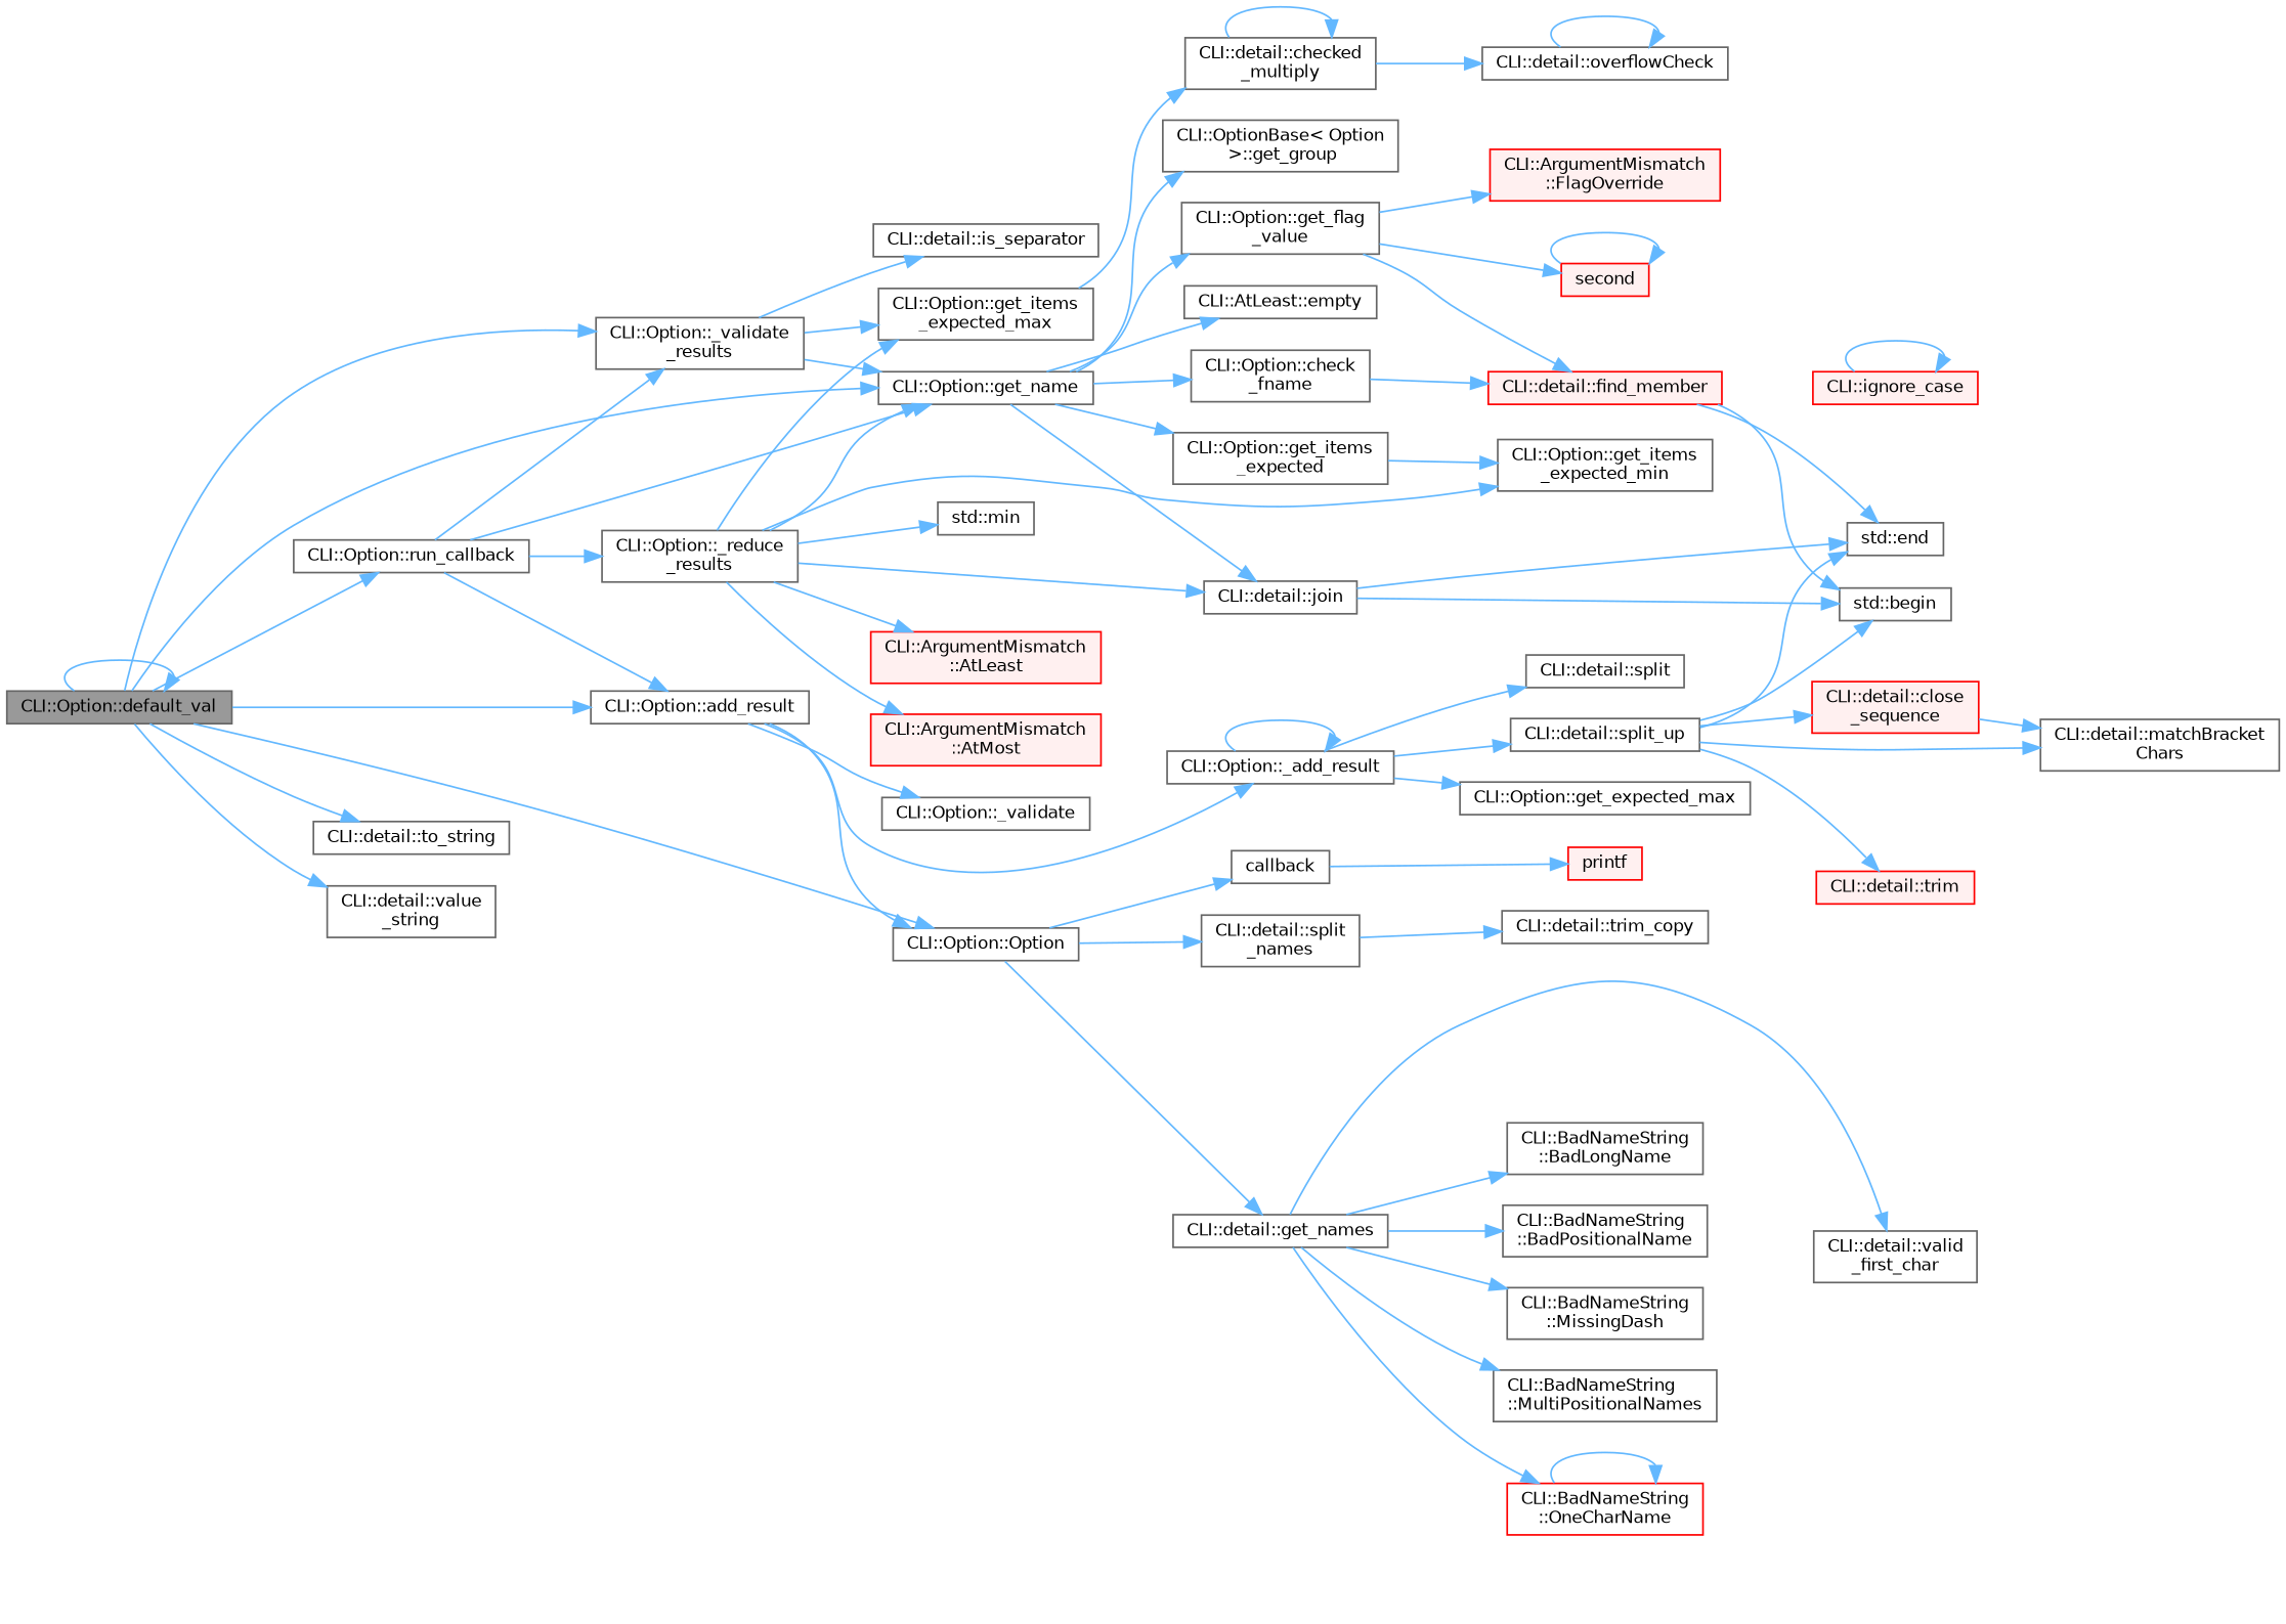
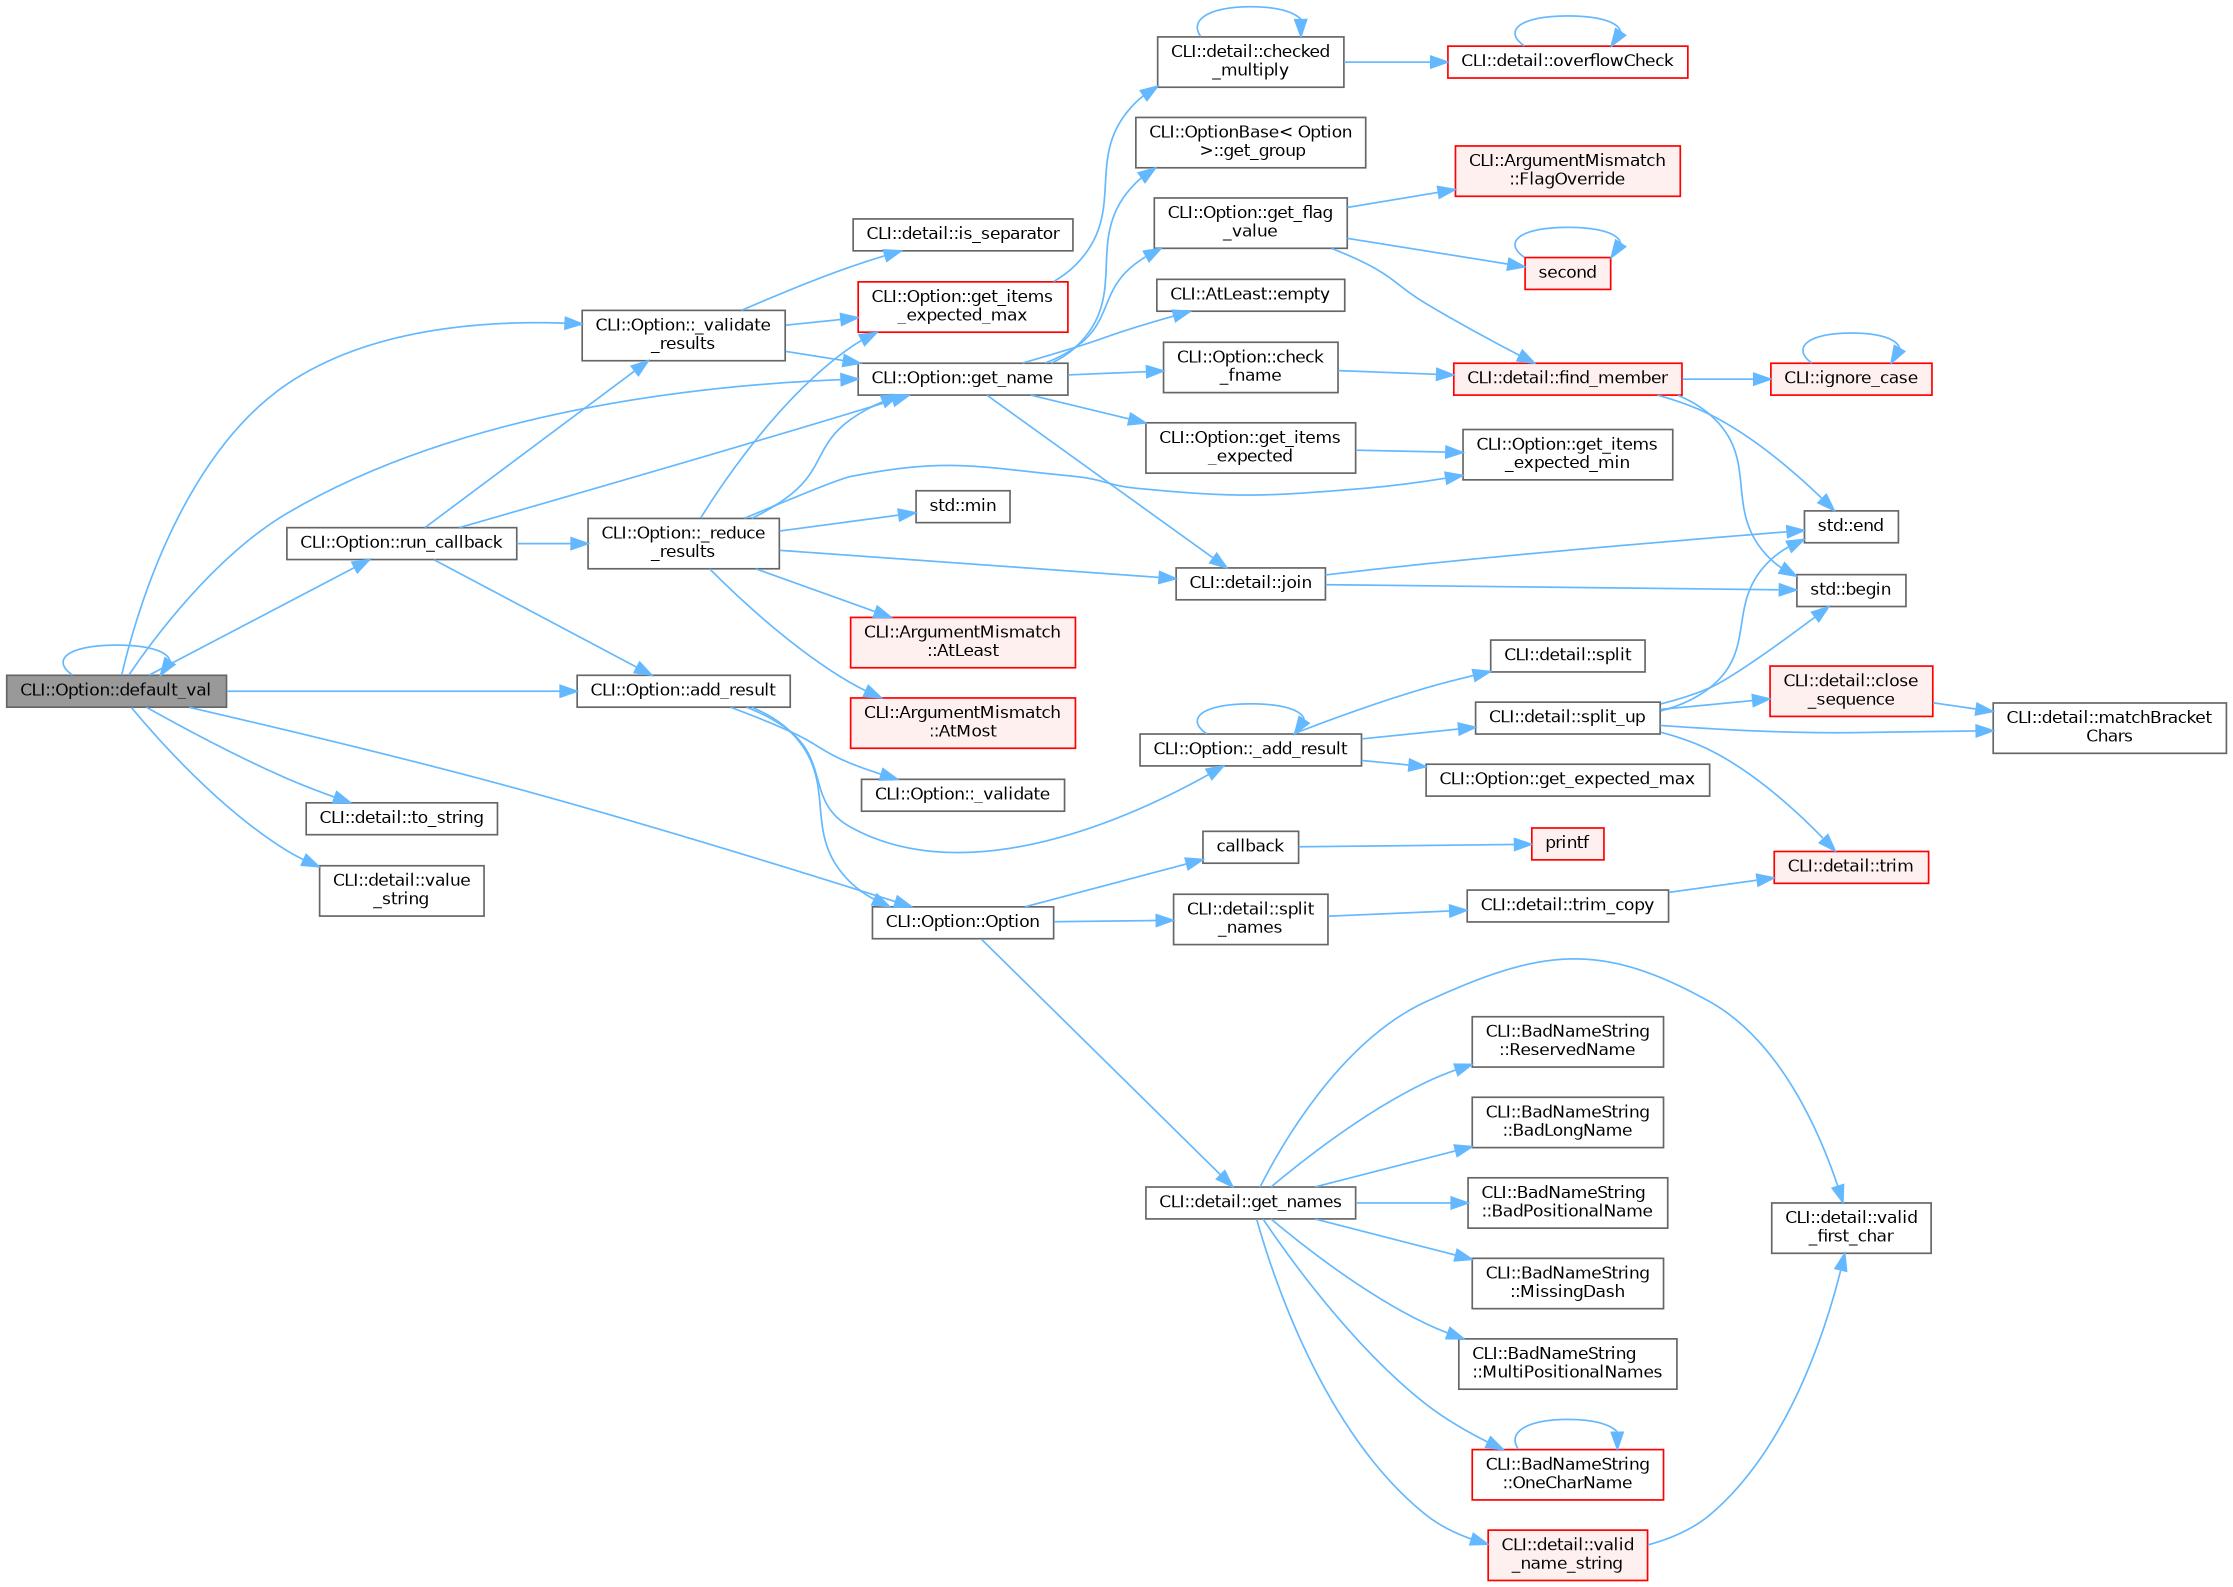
  digraph {
    rankdir=LR
    node [color=grey40 fillcolor=white fontname=Helvetica fontsize=10 shape=box style=filled]
    edge [color=steelblue1 fontname=Helvetica fontsize=10 labelfontname=Helvetica labelfontsize=10 style=solid]
    n1 [color=gray40 fillcolor=grey60 fontcolor=black height=0.2 label="CLI::Option::default_val" width=0.4]
    n2 [height=0.2 label="CLI::Option::_validate\l_results" width=0.4]
    n3 [height=0.2 label="CLI::Option::get_name" width=0.4]
    n4 [height=0.2 label="CLI::Option::add_result" width=0.4]
    n5 [height=0.2 label="CLI::Option::Option" width=0.4]
    n6 [height=0.2 label="CLI::Option::run_callback" width=0.4]
    n7 [height=0.2 label="CLI::detail::to_string" width=0.4]
    n8 [height=0.2 label="CLI::detail::value\l_string" width=0.4]
-   n9 [height=0.2 label="CLI::Option::get_items\l_expected_max" width=0.4]
+   n9 [color=red height=0.2 label="CLI::Option::get_items\l_expected_max" width=0.4]
    n10 [height=0.2 label="CLI::detail::is_separator" width=0.4]
    n11 [height=0.2 label="CLI::Option::check\l_fname" width=0.4]
    n12 [height=0.2 label="CLI::AtLeast::empty" width=0.4]
    n13 [height=0.2 label="CLI::Option::get_flag\l_value" width=0.4]
    n14 [height=0.2 label="CLI::OptionBase\< Option\l \>::get_group" width=0.4]
    n15 [height=0.2 label="CLI::Option::get_items\l_expected" width=0.4]
    n16 [height=0.2 label="CLI::detail::join" width=0.4]
    n17 [height=0.2 label="CLI::Option::_validate" width=0.4]
    n18 [height=0.2 label="CLI::Option::_add_result" width=0.4]
    n19 [height=0.2 label=callback width=0.4]
    n20 [height=0.2 label="CLI::detail::get_names" width=0.4]
    n21 [height=0.2 label="CLI::detail::split\l_names" width=0.4]
    n22 [height=0.2 label="CLI::Option::_reduce\l_results" width=0.4]
    n23 [height=0.2 label="CLI::detail::checked\l_multiply" width=0.4]
-   n24 [height=0.2 label="CLI::detail::overflowCheck" width=0.4]
+   n24 [color=red height=0.2 label="CLI::detail::overflowCheck" width=0.4]
    n25 [color=red fillcolor="#FFF0F0" height=0.2 label="CLI::detail::find_member" width=0.4]
    n26 [color=red fillcolor="#FFF0F0" height=0.2 label="CLI::ArgumentMismatch\l::FlagOverride" width=0.4]
    n27 [color=red fillcolor="#FFF0F0" height=0.2 label=second width=0.4]
    n28 [height=0.2 label="CLI::Option::get_items\l_expected_min" width=0.4]
    n29 [height=0.2 label="std::begin" width=0.4]
    n30 [height=0.2 label="std::end" width=0.4]
    n31 [color=red fillcolor="#FFF0F0" height=0.2 label="CLI::ignore_case" width=0.4]
    n32 [height=0.2 label="CLI::Option::get_expected_max" width=0.4]
    n33 [height=0.2 label="CLI::detail::split" width=0.4]
    n34 [height=0.2 label="CLI::detail::split_up" width=0.4]
    n35 [color=red fillcolor="#FFF0F0" height=0.2 label="CLI::detail::close\l_sequence" width=0.4]
    n36 [height=0.2 label="CLI::detail::matchBracket\lChars" width=0.4]
    n37 [color=red fillcolor="#FFF0F0" height=0.2 label="CLI::detail::trim" width=0.4]
    n38 [color=red fillcolor="#FFF0F0" height=0.2 label=printf width=0.4]
    n39 [height=0.2 label="CLI::BadNameString\l::BadLongName" width=0.4]
    n40 [height=0.2 label="CLI::BadNameString\l::BadPositionalName" width=0.4]
    n41 [height=0.2 label="CLI::BadNameString\l::MissingDash" width=0.4]
    n42 [height=0.2 label="CLI::BadNameString\l::MultiPositionalNames" width=0.4]
    n43 [color=red height=0.2 label="CLI::BadNameString\l::OneCharName" width=0.4]
+   n44 [height=0.2 label="CLI::BadNameString\l::ReservedName" width=0.4]
    n45 [height=0.2 label="CLI::detail::valid\l_first_char" width=0.4]
+   n46 [color=red fillcolor="#FFF0F0" height=0.2 label="CLI::detail::valid\l_name_string" width=0.4]
    n47 [height=0.2 label="CLI::detail::trim_copy" width=0.4]
    n48 [color=red fillcolor="#FFF0F0" height=0.2 label="CLI::ArgumentMismatch\l::AtLeast" width=0.4]
    n49 [color=red fillcolor="#FFF0F0" height=0.2 label="CLI::ArgumentMismatch\l::AtMost" width=0.4]
    n50 [height=0.2 label="std::min" width=0.4]
    n1 -> n1
    n1 -> n2
    n1 -> n3
    n1 -> n4
    n1 -> n5
    n1 -> n6
    n1 -> n7
    n1 -> n8
    n2 -> n3
    n2 -> n9
    n2 -> n10
    n3 -> n11
    n3 -> n12
    n3 -> n13
    n3 -> n14
    n3 -> n15
    n3 -> n16
    n4 -> n5
    n4 -> n17
    n4 -> n18
    n5 -> n19
    n5 -> n20
    n5 -> n21
    n6 -> n2
    n6 -> n3
    n6 -> n4
    n6 -> n22
    n9 -> n23
    n11 -> n25
    n13 -> n25
    n13 -> n26
    n13 -> n27
    n15 -> n28
    n16 -> n29
    n16 -> n30
    n18 -> n18
    n18 -> n32
    n18 -> n33
    n18 -> n34
    n19 -> n38
    n20 -> n39
    n20 -> n40
    n20 -> n41
    n20 -> n42
    n20 -> n43
+   n20 -> n44
    n20 -> n45
+   n20 -> n46
    n21 -> n47
    n22 -> n3
    n22 -> n9
    n22 -> n16
    n22 -> n28
    n22 -> n48
    n22 -> n49
    n22 -> n50
    n23 -> n23
    n23 -> n24
    n24 -> n24
    n25 -> n29
    n25 -> n30
+   n25 -> n31
    n27 -> n27
    n31 -> n31
    n34 -> n29
    n34 -> n30
    n34 -> n35
    n34 -> n36
    n34 -> n37
    n35 -> n36
    n43 -> n43
+   n46 -> n45
+   n47 -> n37
  }
